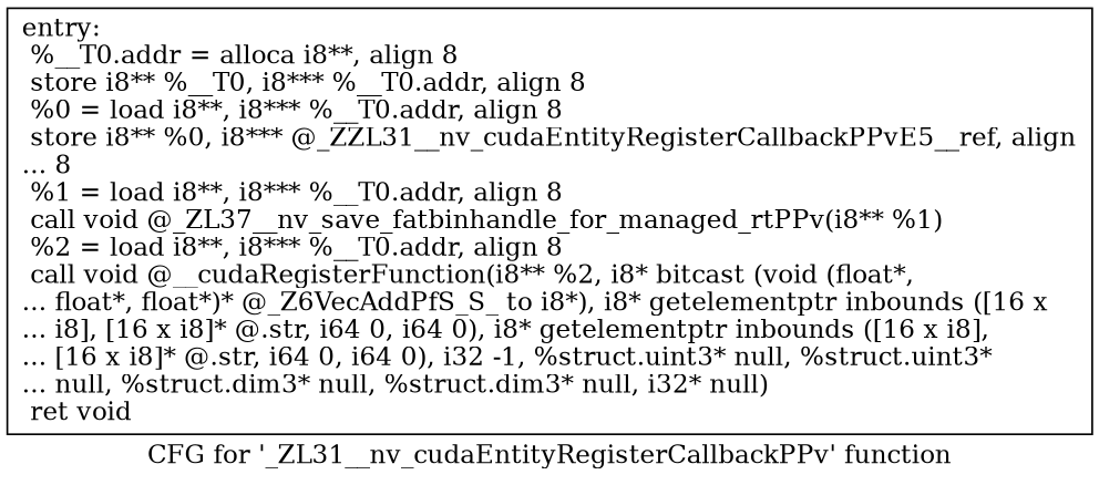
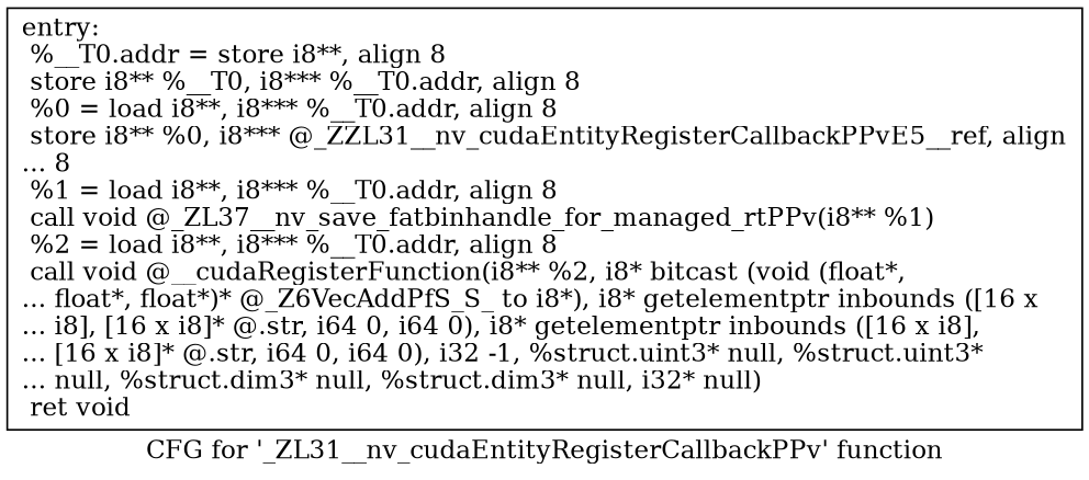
  digraph {
    label="CFG for '_ZL31__nv_cudaEntityRegisterCallbackPPv' function"
-   n1 [label="{entry:\l  %__T0.addr = alloca i8**, align 8\l  store i8** %__T0, i8*** %__T0.addr, align 8\l  %0 = load i8**, i8*** %__T0.addr, align 8\l  store i8** %0, i8*** @_ZZL31__nv_cudaEntityRegisterCallbackPPvE5__ref, align\l... 8\l  %1 = load i8**, i8*** %__T0.addr, align 8\l  call void @_ZL37__nv_save_fatbinhandle_for_managed_rtPPv(i8** %1)\l  %2 = load i8**, i8*** %__T0.addr, align 8\l  call void @__cudaRegisterFunction(i8** %2, i8* bitcast (void (float*,\l... float*, float*)* @_Z6VecAddPfS_S_ to i8*), i8* getelementptr inbounds ([16 x\l... i8], [16 x i8]* @.str, i64 0, i64 0), i8* getelementptr inbounds ([16 x i8],\l... [16 x i8]* @.str, i64 0, i64 0), i32 -1, %struct.uint3* null, %struct.uint3*\l... null, %struct.dim3* null, %struct.dim3* null, i32* null)\l  ret void\l}" shape=record]
+   n1 [label="{entry:\l  %__T0.addr = store i8**, align 8\l  store i8** %__T0, i8*** %__T0.addr, align 8\l  %0 = load i8**, i8*** %__T0.addr, align 8\l  store i8** %0, i8*** @_ZZL31__nv_cudaEntityRegisterCallbackPPvE5__ref, align\l... 8\l  %1 = load i8**, i8*** %__T0.addr, align 8\l  call void @_ZL37__nv_save_fatbinhandle_for_managed_rtPPv(i8** %1)\l  %2 = load i8**, i8*** %__T0.addr, align 8\l  call void @__cudaRegisterFunction(i8** %2, i8* bitcast (void (float*,\l... float*, float*)* @_Z6VecAddPfS_S_ to i8*), i8* getelementptr inbounds ([16 x\l... i8], [16 x i8]* @.str, i64 0, i64 0), i8* getelementptr inbounds ([16 x i8],\l... [16 x i8]* @.str, i64 0, i64 0), i32 -1, %struct.uint3* null, %struct.uint3*\l... null, %struct.dim3* null, %struct.dim3* null, i32* null)\l  ret void\l}" shape=record]
  }
